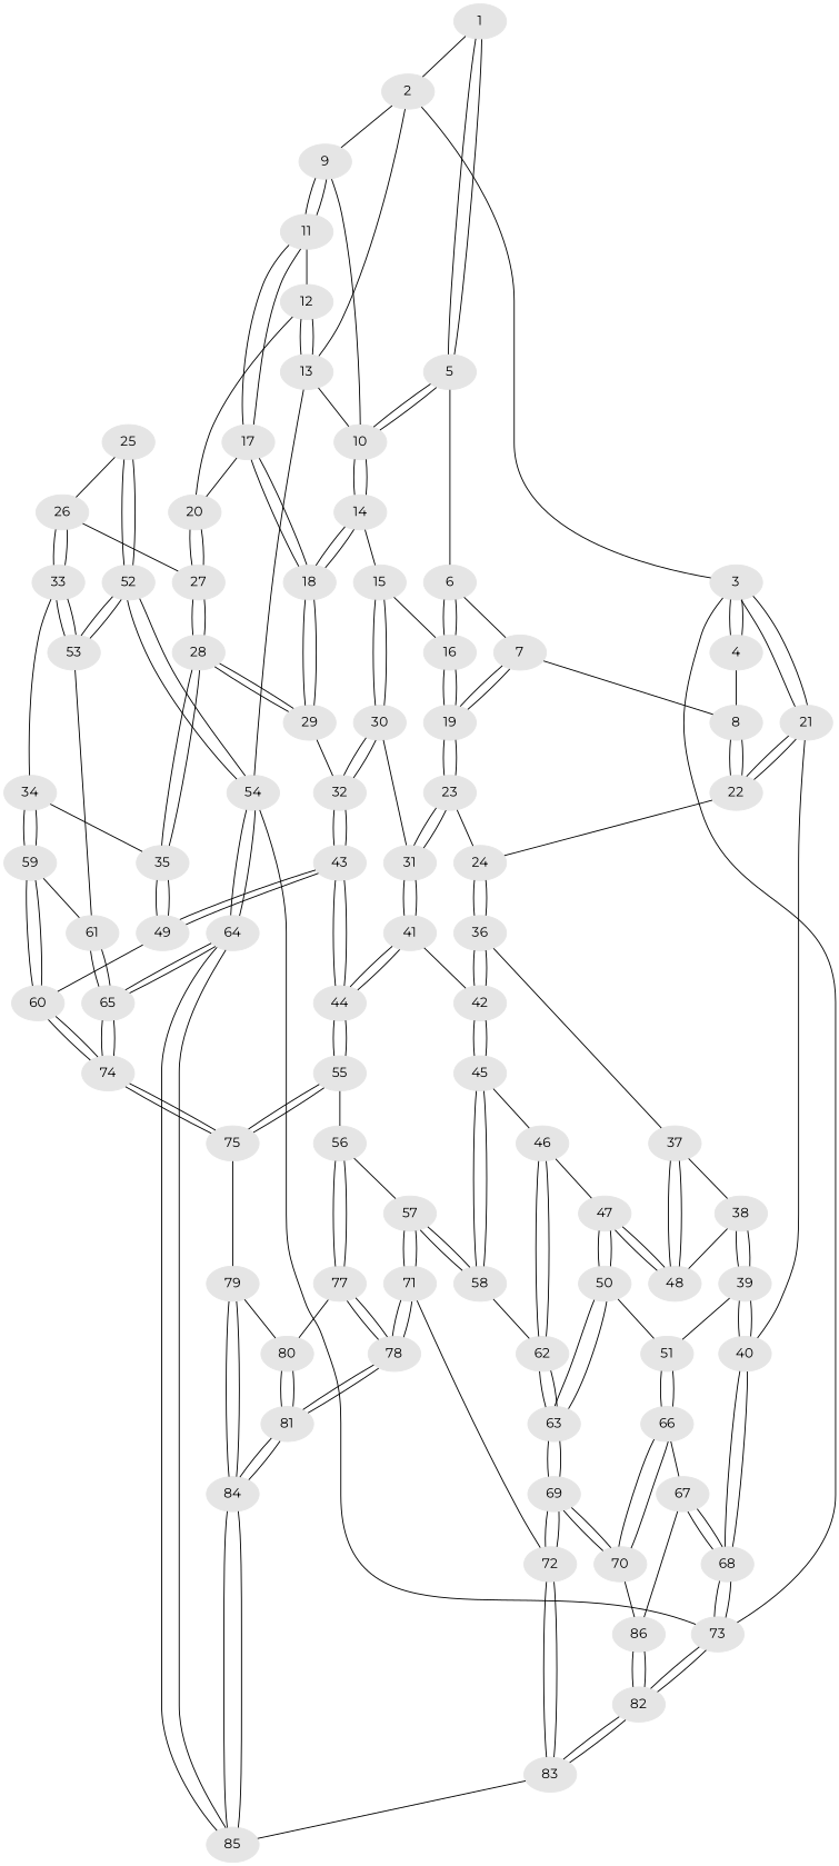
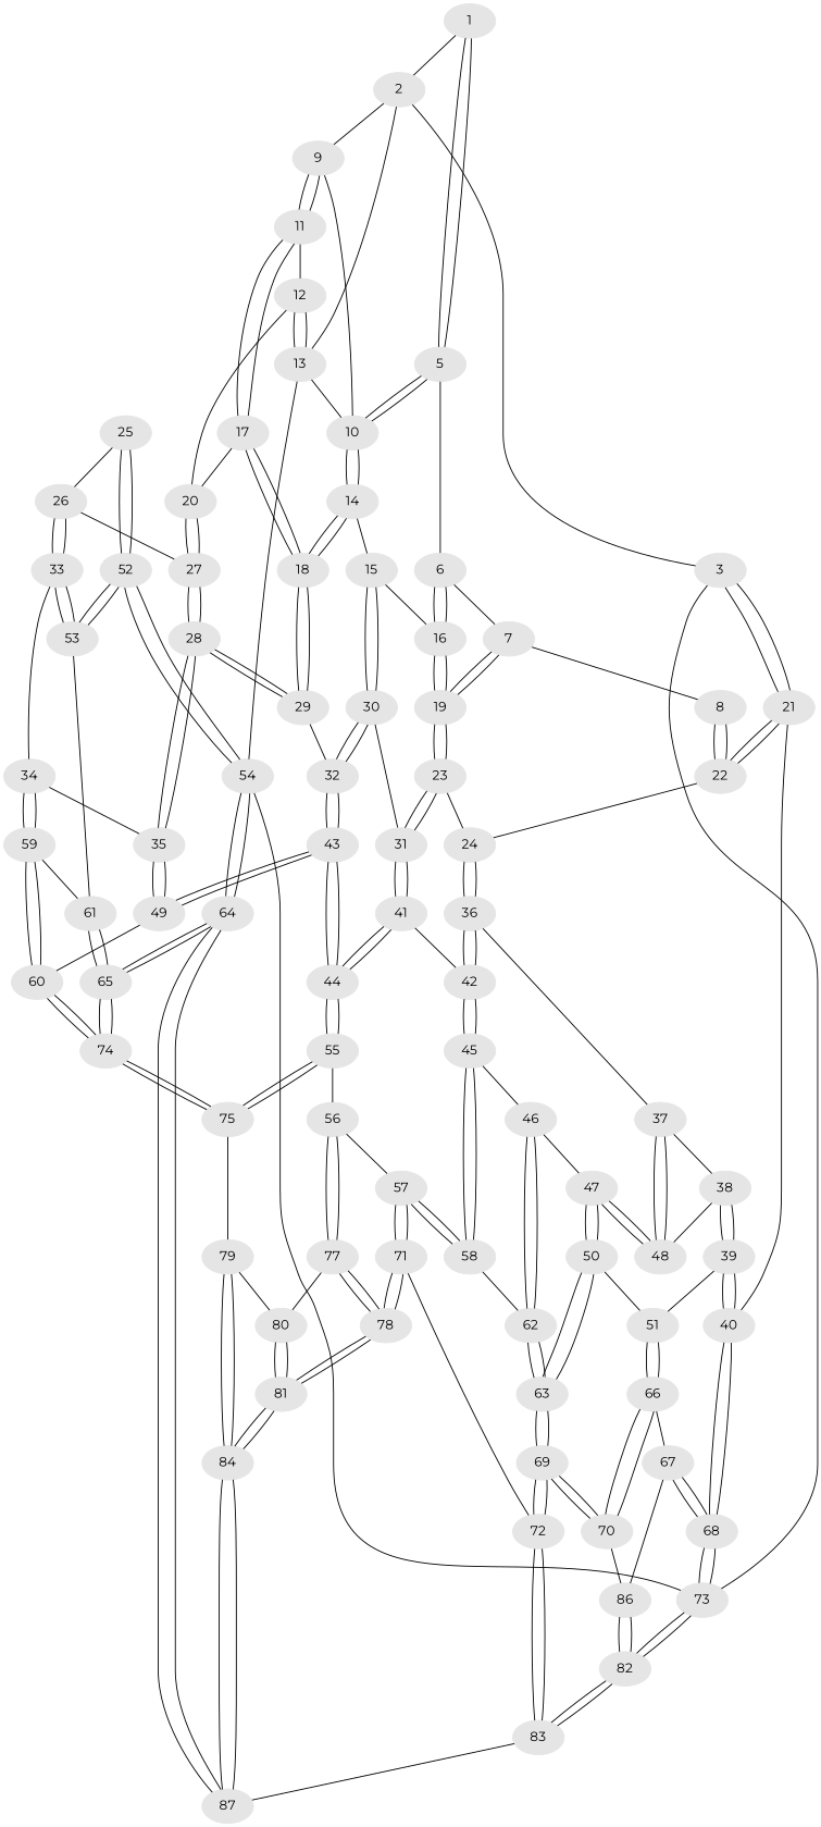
  graph {
    fontname=Montserrat
    node [color=gray90 fontname=Montserrat style=filled]
    edge [fontname=Montserrat]
    1
    2
    5
    3
    9
    13
    6
    10
-   4
    21
    73
    11
    54
    8
    22
    40
    82
    7
    16
    14
    19
    23
    24
    12
    17
    15
    18
    20
    27
    25
    26
    52
    64
    30
    29
    31
    32
    28
    68
    36
    41
    37
    42
    33
    53
    34
    35
    49
    43
    44
    59
    61
    60
    38
    48
    45
    39
    51
    66
    55
    46
    58
    56
    75
    47
    62
    50
    63
    74
    69
    67
    70
    65
-   85
+   85 [label=87]
    57
    77
    79
    71
    78
    80
    72
    n82 [label=86]
    83
    81
    84
    1 -- 2
    1 -- 5
    1 -- 5
    2 -- 3
    2 -- 9
    2 -- 13
    5 -- 6
    5 -- 10
    5 -- 10
-   3 -- 4
-   3 -- 4
    3 -- 21
    3 -- 21
    3 -- 73
    9 -- 10
    9 -- 11
    9 -- 11
    13 -- 10
    13 -- 54
    6 -- 7
    6 -- 16
    6 -- 16
    10 -- 14
    10 -- 14
-   4 -- 8
    21 -- 22
    21 -- 22
    21 -- 40
    73 -- 82
    73 -- 82
    11 -- 12
    11 -- 17
    11 -- 17
    54 -- 73
    54 -- 64
    54 -- 64
    8 -- 22
    8 -- 22
    22 -- 24
    40 -- 68
    40 -- 68
    82 -- 83
    82 -- 83
    7 -- 8
    7 -- 19
    7 -- 19
    16 -- 19
    16 -- 19
    14 -- 15
    14 -- 18
    14 -- 18
    19 -- 23
    19 -- 23
    23 -- 24
    23 -- 31
    23 -- 31
    24 -- 36
    24 -- 36
    12 -- 13
    12 -- 13
    12 -- 20
    17 -- 18
    17 -- 18
    17 -- 20
    15 -- 16
    15 -- 30
    15 -- 30
    18 -- 29
    18 -- 29
    20 -- 27
    20 -- 27
    27 -- 28
    27 -- 28
    25 -- 26
    25 -- 52
    25 -- 52
    26 -- 27
    26 -- 33
    26 -- 33
    52 -- 54
    52 -- 54
    52 -- 53
    52 -- 53
    64 -- 65
    64 -- 65
    64 -- 85
    64 -- 85
    30 -- 31
    30 -- 32
    30 -- 32
    29 -- 32
    31 -- 41
    31 -- 41
    32 -- 43
    32 -- 43
    28 -- 29
    28 -- 29
    28 -- 35
    28 -- 35
    68 -- 73
    68 -- 73
    36 -- 37
    36 -- 42
    36 -- 42
    41 -- 42
    41 -- 44
    41 -- 44
    37 -- 38
    37 -- 48
    37 -- 48
    42 -- 45
    42 -- 45
    33 -- 53
    33 -- 53
    33 -- 34
    53 -- 61
    34 -- 35
    34 -- 59
    34 -- 59
    35 -- 49
    35 -- 49
    49 -- 60
    43 -- 49
    43 -- 49
    43 -- 44
    43 -- 44
    44 -- 55
    44 -- 55
    59 -- 61
    59 -- 60
    59 -- 60
    61 -- 65
    61 -- 65
    60 -- 74
    60 -- 74
    38 -- 48
    38 -- 39
    38 -- 39
    45 -- 46
    45 -- 58
    45 -- 58
    39 -- 40
    39 -- 40
    39 -- 51
    51 -- 66
    51 -- 66
    66 -- 67
    66 -- 70
    66 -- 70
    55 -- 56
    55 -- 75
    55 -- 75
    46 -- 47
    46 -- 62
    46 -- 62
    58 -- 62
    56 -- 57
    56 -- 77
    56 -- 77
    75 -- 79
    47 -- 48
    47 -- 48
    47 -- 50
    47 -- 50
    62 -- 63
    62 -- 63
    50 -- 51
    50 -- 63
    50 -- 63
    63 -- 69
    63 -- 69
    74 -- 75
    74 -- 75
    69 -- 70
    69 -- 70
    69 -- 72
    69 -- 72
    67 -- 68
    67 -- 68
    67 -- n82
    70 -- n82
    65 -- 74
    65 -- 74
    57 -- 58
    57 -- 58
    57 -- 71
    57 -- 71
    77 -- 78
    77 -- 78
    77 -- 80
    79 -- 80
    79 -- 84
    79 -- 84
    71 -- 78
    71 -- 78
    71 -- 72
    78 -- 81
    78 -- 81
    80 -- 81
    80 -- 81
    72 -- 83
    72 -- 83
    n82 -- 82
    n82 -- 82
    83 -- 85
    81 -- 84
    81 -- 84
    84 -- 85
    84 -- 85
  }
